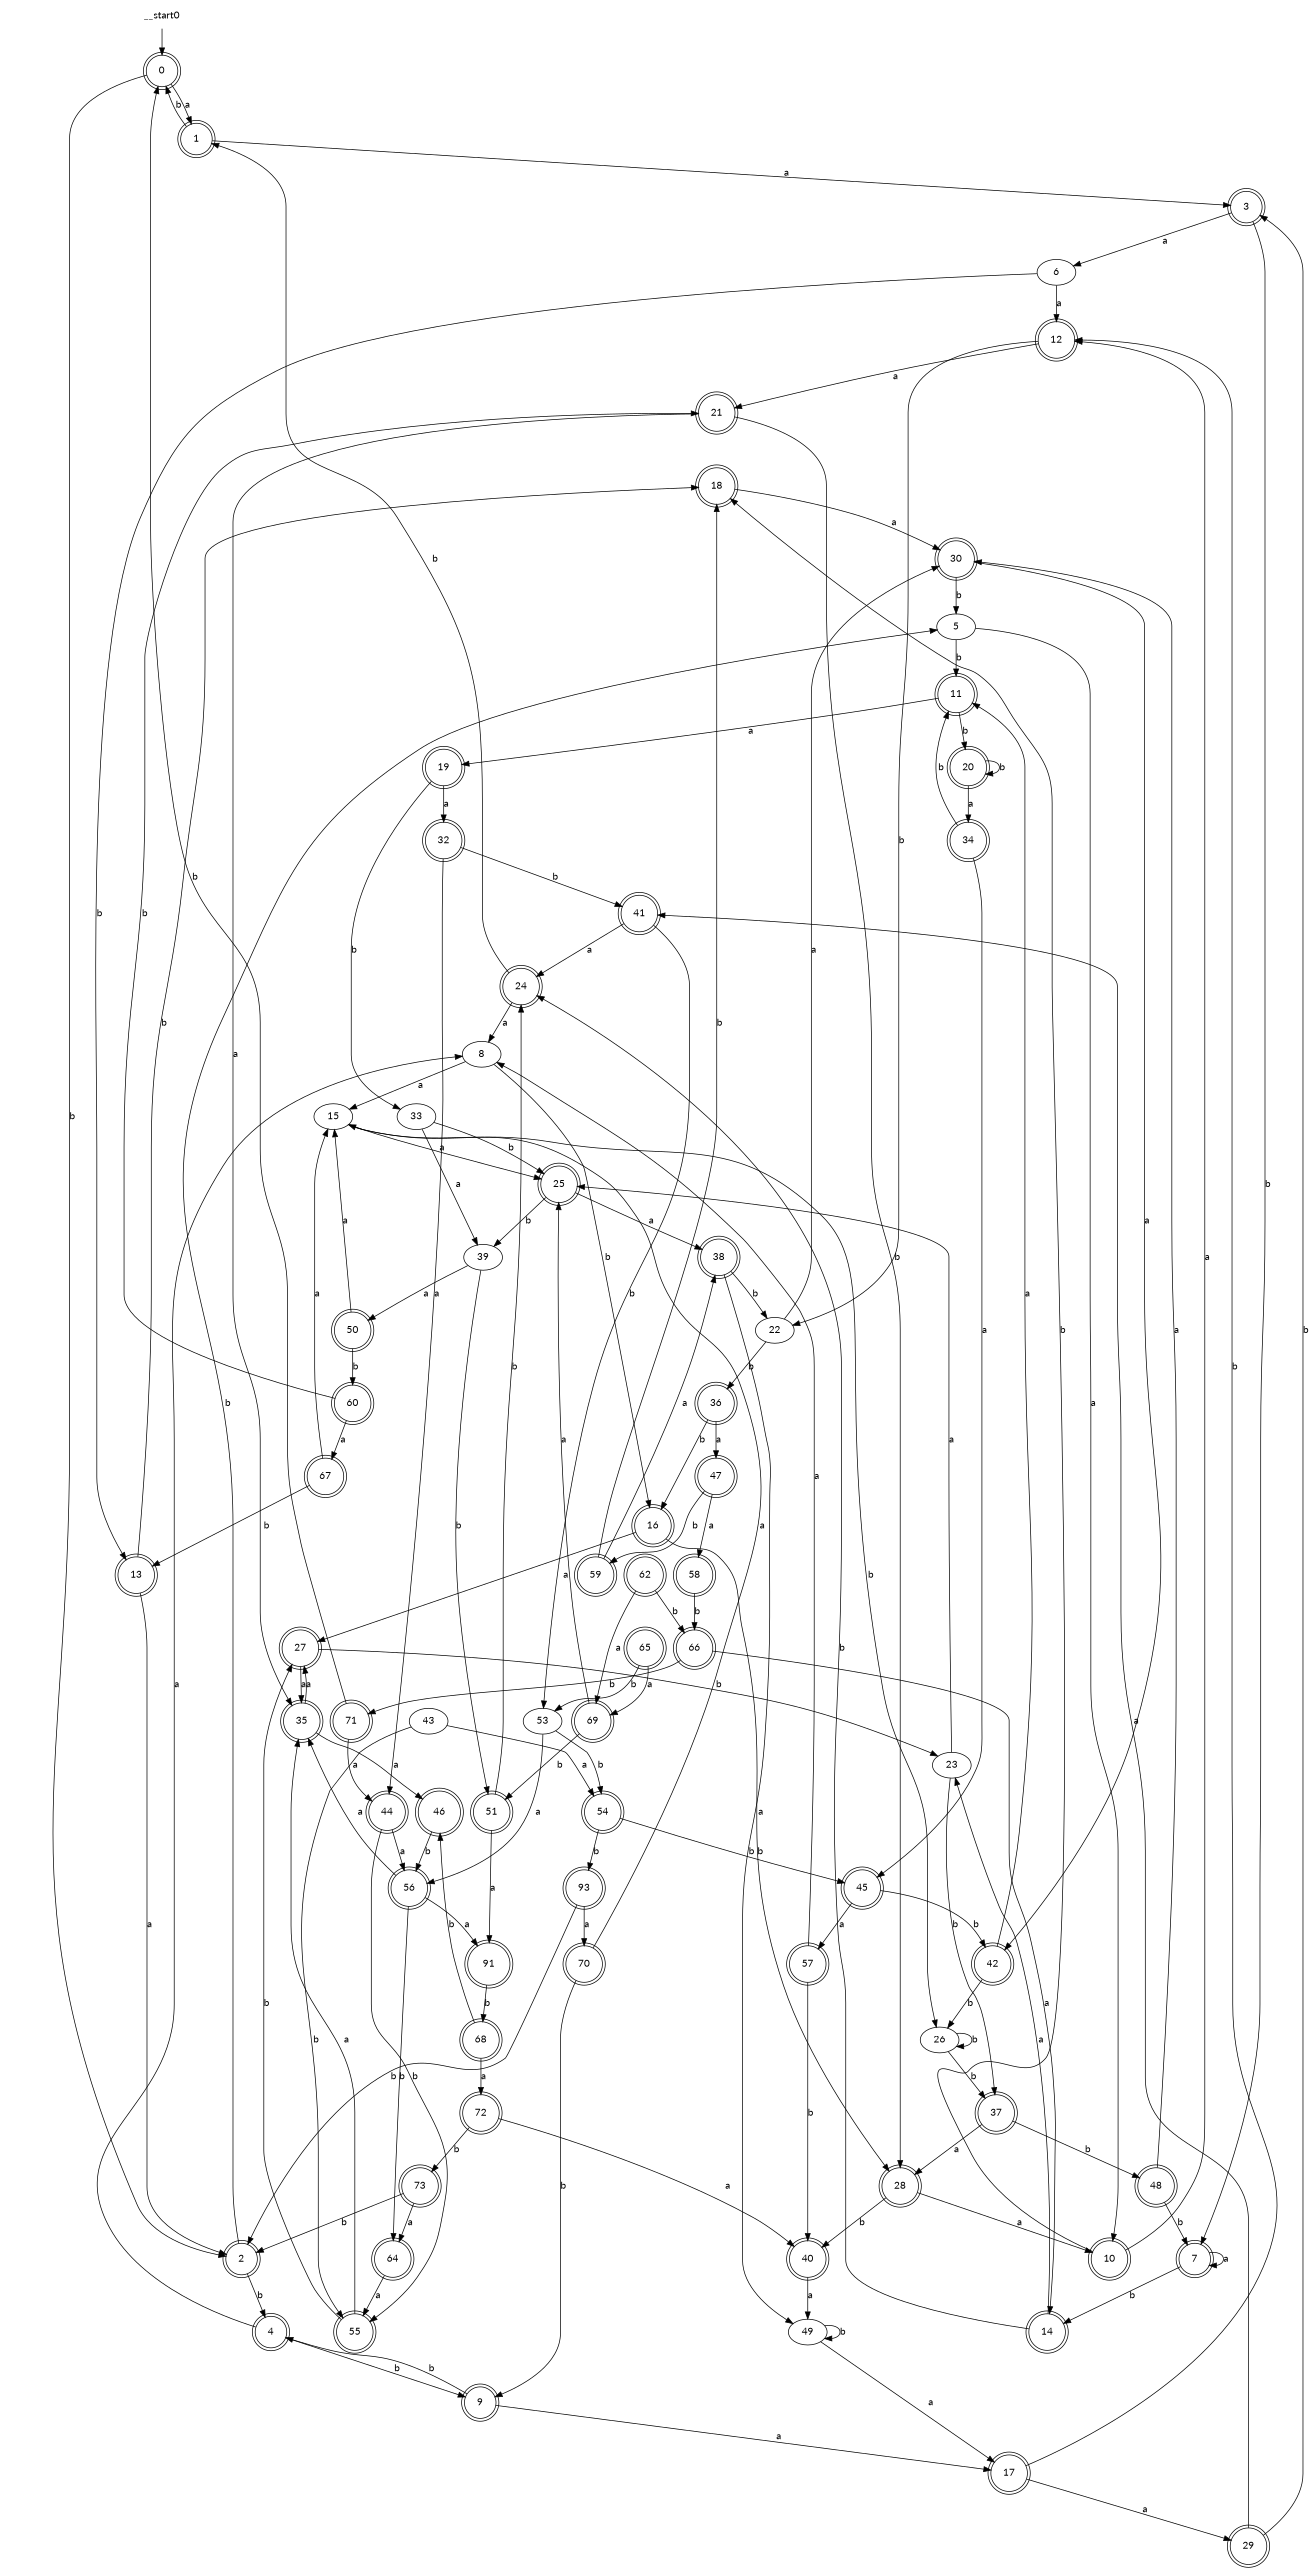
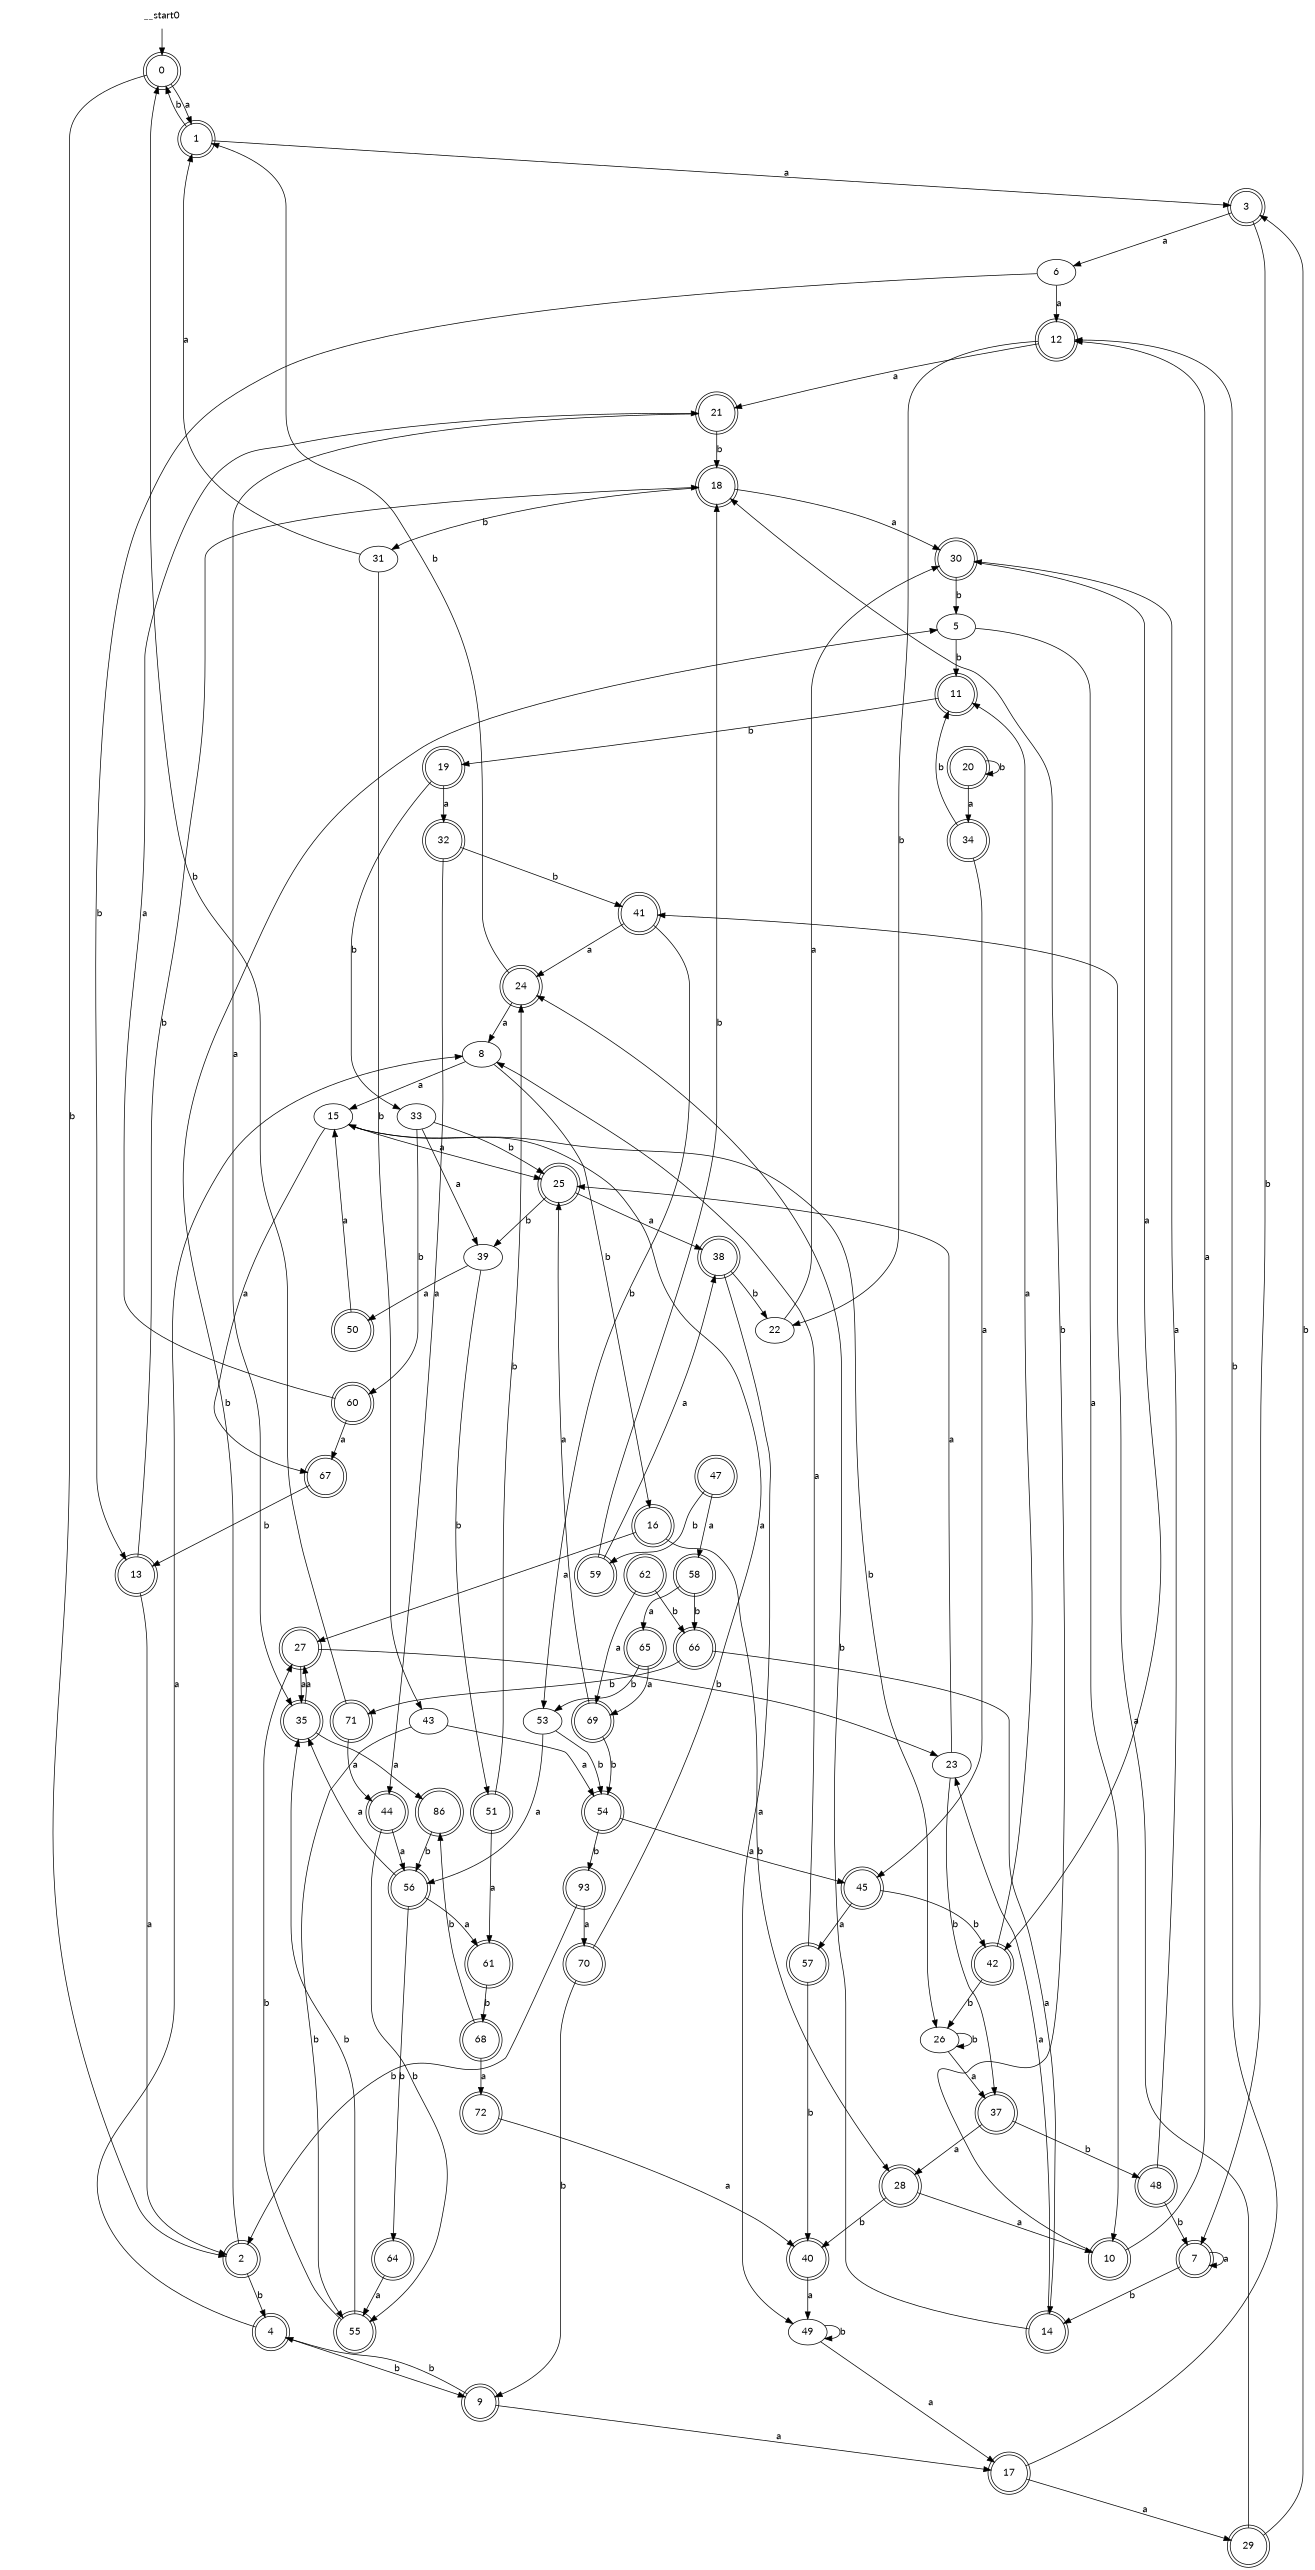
  digraph {
    fontname=Lato
    node [fontname=Lato shape=doublecircle]
    edge [fontname=Lato]
    __start0 [shape=none]
    0
    1
    2
    3
    4
    5 [shape=""]
    6 [shape=""]
    7
    8 [shape=""]
    9
    10
    11
    12
    13
    14
    15 [shape=""]
    16
    17
    18
    19
    20
    21
    22 [shape=""]
    23 [shape=""]
    24
    25
    26 [shape=""]
    27
    28
    29
    30
+   31 [shape=""]
    32
    33 [shape=""]
    34
    35
-   36
    37
    38
    39 [shape=""]
    40
    41
    42
    43 [shape=""]
    44
    45
-   46
+   46 [label=86]
    47
    48
    49 [shape=""]
    50
    51
    53 [shape=""]
    54
    55
    56
    57
    58
    59
    60
-   61 [label=91]
+   61
    n63 [label=93]
    64
    65
    66
    67
    68
    62
    69
    70
    71
    72
-   73
    __start0 -> 0
    0 -> 1 [label=a]
    0 -> 2 [label=b]
    1 -> 0 [label=b]
    1 -> 3 [label=a]
    2 -> 4 [label=b]
    2 -> 5 [label=b]
    3 -> 6 [label=a]
    3 -> 7 [label=b]
    4 -> 8 [label=a]
    4 -> 9 [label=b]
    5 -> 10 [label=a]
    5 -> 11 [label=b]
    6 -> 12 [label=a]
    6 -> 13 [label=b]
    7 -> 7 [label=a]
    7 -> 14 [label=b]
    8 -> 15 [label=a]
    8 -> 16 [label=b]
    9 -> 4 [label=b]
    9 -> 17 [label=a]
    10 -> 12 [label=a]
    10 -> 18 [label=b]
-   11 -> 19 [label=a]
-   11 -> 20 [label=b]
+   11 -> 19 [label=b]
    12 -> 21 [label=a]
    12 -> 22 [label=b]
    13 -> 2 [label=a]
    13 -> 18 [label=b]
    14 -> 23 [label=a]
    14 -> 24 [label=b]
    15 -> 25 [label=a]
    15 -> 26 [label=b]
    16 -> 27 [label=a]
    16 -> 28 [label=b]
    17 -> 12 [label=b]
    17 -> 29 [label=a]
    18 -> 30 [label=a]
+   18 -> 31 [label=b]
    19 -> 32 [label=a]
    19 -> 33 [label=b]
    20 -> 20 [label=b]
    20 -> 34 [label=a]
-   21 -> 28 [label=b]
+   21 -> 18 [label=b]
    21 -> 35 [label=a]
    22 -> 30 [label=a]
-   22 -> 36 [label=b]
    23 -> 25 [label=a]
    23 -> 37 [label=b]
    24 -> 1 [label=b]
    24 -> 8 [label=a]
    25 -> 38 [label=a]
    25 -> 39 [label=b]
    26 -> 26 [label=b]
-   26 -> 37 [label=b]
+   26 -> 37 [label=a]
    27 -> 23 [label=b]
    27 -> 35 [label=a]
    28 -> 10 [label=a]
    28 -> 40 [label=b]
    29 -> 3 [label=b]
    29 -> 41 [label=a]
    30 -> 5 [label=b]
    30 -> 42 [label=a]
+   31 -> 1 [label=a]
+   31 -> 43 [label=b]
    32 -> 41 [label=b]
    32 -> 44 [label=a]
    33 -> 25 [label=b]
    33 -> 39 [label=a]
    34 -> 11 [label=b]
    34 -> 45 [label=a]
    35 -> 27 [label=a]
    35 -> 46 [label=a]
-   36 -> 16 [label=b]
-   36 -> 47 [label=a]
    37 -> 28 [label=a]
    37 -> 48 [label=b]
    38 -> 22 [label=b]
    38 -> 49 [label=a]
    39 -> 50 [label=a]
    39 -> 51 [label=b]
    40 -> 49 [label=a]
    41 -> 24 [label=a]
    41 -> 53 [label=b]
    42 -> 11 [label=a]
    42 -> 26 [label=b]
    43 -> 54 [label=a]
    43 -> 55 [label=b]
    44 -> 55 [label=b]
    44 -> 56 [label=a]
    45 -> 42 [label=b]
    45 -> 57 [label=a]
    46 -> 56 [label=b]
    47 -> 58 [label=a]
    47 -> 59 [label=b]
    48 -> 7 [label=b]
    48 -> 30 [label=a]
    49 -> 17 [label=a]
    49 -> 49 [label=b]
    50 -> 15 [label=a]
-   50 -> 60 [label=b]
+   33 -> 60 [label=b]
    51 -> 24 [label=b]
    51 -> 61 [label=a]
    53 -> 54 [label=b]
    53 -> 56 [label=a]
-   54 -> 45 [label=b]
+   54 -> 45 [label=a]
    54 -> n63 [label=b]
    55 -> 27 [label=b]
-   55 -> 35 [label=a]
+   55 -> 35 [label=b]
    56 -> 35 [label=a]
    56 -> 61 [label=a]
    56 -> 64 [label=b]
    57 -> 8 [label=a]
    57 -> 40 [label=b]
+   58 -> 65 [label=a]
    58 -> 66 [label=b]
    59 -> 18 [label=b]
    59 -> 38 [label=a]
-   60 -> 21 [label=b]
+   60 -> 21 [label=a]
    60 -> 67 [label=a]
    61 -> 68 [label=b]
    n63 -> 2 [label=b]
    n63 -> 70 [label=a]
    64 -> 55 [label=a]
    65 -> 53 [label=b]
    65 -> 69 [label=a]
    66 -> 14 [label=a]
    66 -> 71 [label=b]
    67 -> 13 [label=b]
-   67 -> 15 [label=a]
+   15 -> 67 [label=a]
    68 -> 46 [label=b]
    68 -> 72 [label=a]
    62 -> 66 [label=b]
    62 -> 69 [label=a]
    69 -> 25 [label=a]
-   69 -> 51 [label=b]
+   69 -> 54 [label=b]
    70 -> 9 [label=b]
    70 -> 15 [label=a]
    71 -> 0 [label=b]
    71 -> 44 [label=a]
    72 -> 40 [label=a]
-   72 -> 73 [label=b]
-   73 -> 2 [label=b]
-   73 -> 64 [label=a]
  }
